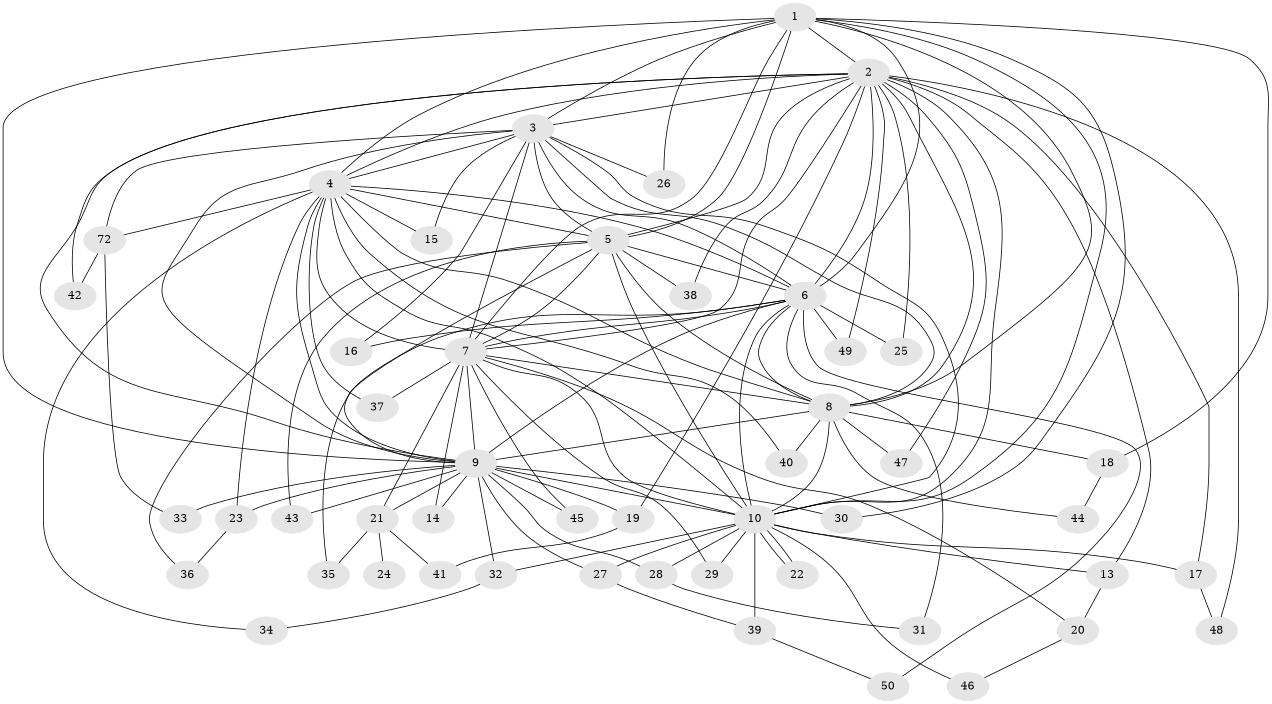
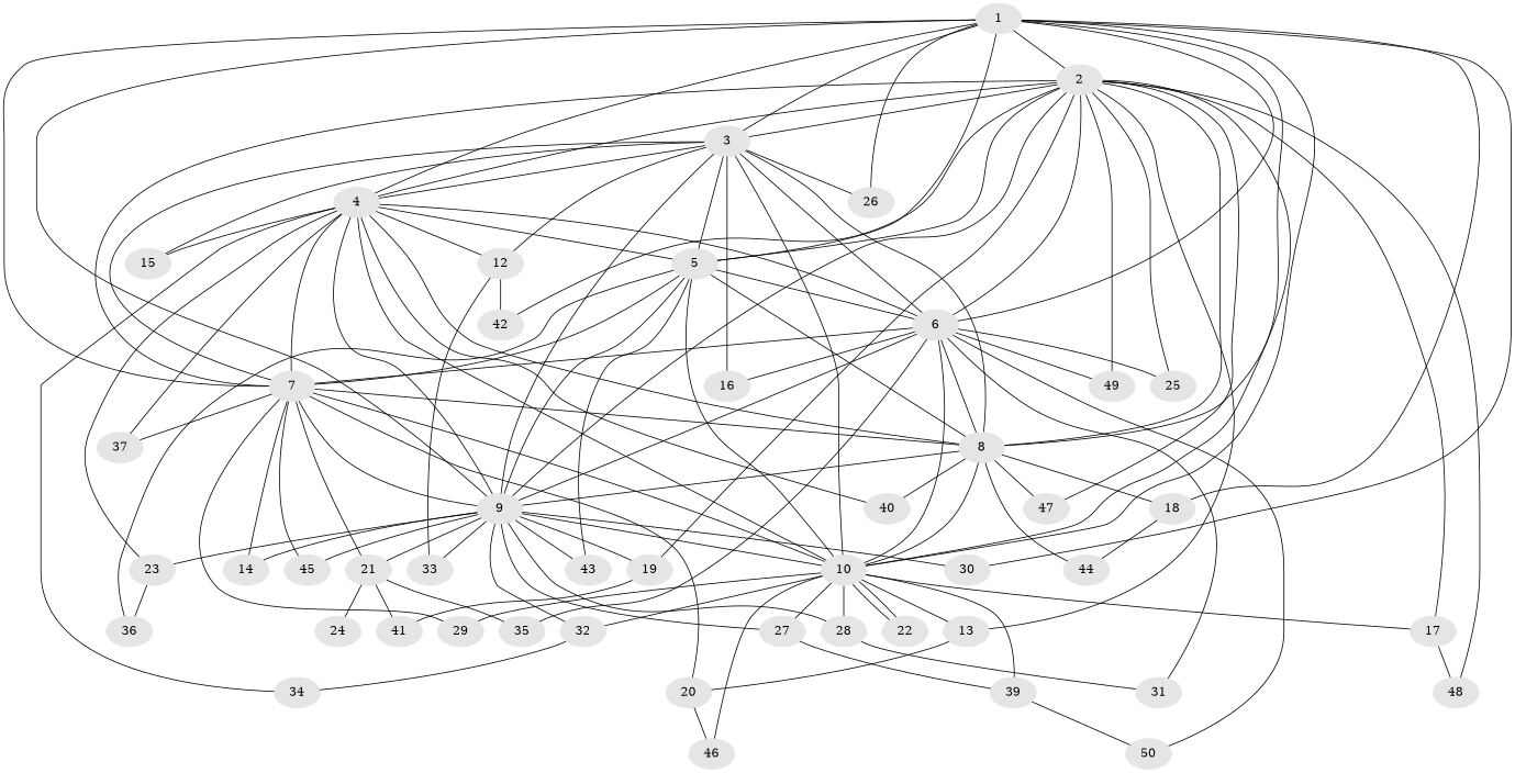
  graph {
    node [color=gray90 style=filled]
    1
    2
    3
    4
    5
    6
    7
    8
    9
    10
    18
    26
    30
    13
    17
    19
    25
-   38
    42
    47
    48
    49
-   12 [label=72]
+   12
    15
    16
    23
    34
    37
    40
    36
    43
    31
    35
    50
    14
    20
    21
    29
    45
    44
    27
    28
    32
    33
    22
    39
    46
    41
    24
    1 -- 2
    1 -- 3
    1 -- 4
    1 -- 5
    1 -- 6
    1 -- 7
    1 -- 8
    1 -- 9
    1 -- 10
    1 -- 18
    1 -- 26
    1 -- 30
    2 -- 3
    2 -- 4
    2 -- 5
    2 -- 6
    2 -- 7
    2 -- 8
    2 -- 9
    2 -- 10
    2 -- 13
    2 -- 17
    2 -- 19
    2 -- 25
-   2 -- 38
    2 -- 42
    2 -- 47
    2 -- 48
    2 -- 49
    3 -- 4
    3 -- 5
    3 -- 6
    3 -- 7
    3 -- 8
    3 -- 9
    3 -- 10
    3 -- 26
    3 -- 12
    3 -- 15
    3 -- 16
    4 -- 5
    4 -- 6
    4 -- 7
    4 -- 8
    4 -- 9
    4 -- 10
    4 -- 12
    4 -- 15
    4 -- 23
    4 -- 34
    4 -- 37
    4 -- 40
    5 -- 6
    5 -- 7
    5 -- 8
    5 -- 9
    5 -- 10
-   5 -- 38
    5 -- 36
    5 -- 43
    6 -- 7
    6 -- 8
    6 -- 9
    6 -- 10
    6 -- 25
    6 -- 49
    6 -- 16
    6 -- 31
    6 -- 35
    6 -- 50
    7 -- 8
    7 -- 9
    7 -- 10
    7 -- 37
    7 -- 14
    7 -- 20
    7 -- 21
    7 -- 29
    7 -- 45
    8 -- 9
    8 -- 10
    8 -- 18
    8 -- 47
    8 -- 40
    8 -- 44
    9 -- 10
    9 -- 30
    9 -- 19
    9 -- 23
    9 -- 43
    9 -- 14
    9 -- 21
    9 -- 45
    9 -- 27
    9 -- 28
    9 -- 32
    9 -- 33
    10 -- 13
    10 -- 17
    10 -- 29
    10 -- 27
    10 -- 28
    10 -- 32
    10 -- 22
    10 -- 22
    10 -- 39
    10 -- 46
    18 -- 44
    13 -- 20
    17 -- 48
    19 -- 41
    12 -- 42
    12 -- 33
    23 -- 36
    20 -- 46
    21 -- 35
    21 -- 41
    21 -- 24
    27 -- 39
    28 -- 31
    32 -- 34
    39 -- 50
  }
